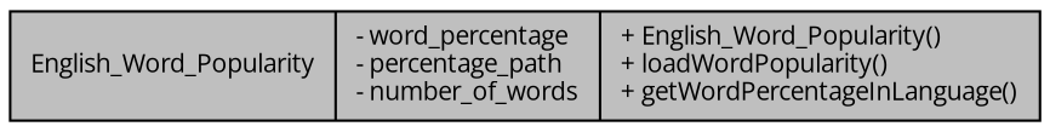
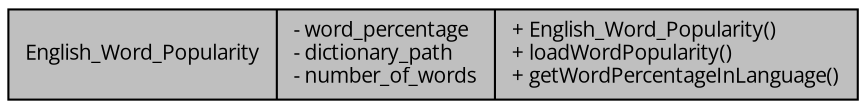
  digraph {
    rankdir=LR
    fontname="Open Sans"
-   n1 [color=black fillcolor=grey75 fontcolor=black fontname="Open Sans" fontsize=10 height=0.2 label="{English_Word_Popularity\n|- word_percentage\l- percentage_path\l- number_of_words\l|+ English_Word_Popularity()\l+ loadWordPopularity()\l+ getWordPercentageInLanguage()\l}" shape=record style=filled width=0.4]
+   n1 [color=black fillcolor=grey75 fontcolor=black fontname="Open Sans" fontsize=10 height=0.2 label="{English_Word_Popularity\n|- word_percentage\l- dictionary_path\l- number_of_words\l|+ English_Word_Popularity()\l+ loadWordPopularity()\l+ getWordPercentageInLanguage()\l}" shape=record style=filled width=0.4]
  }
